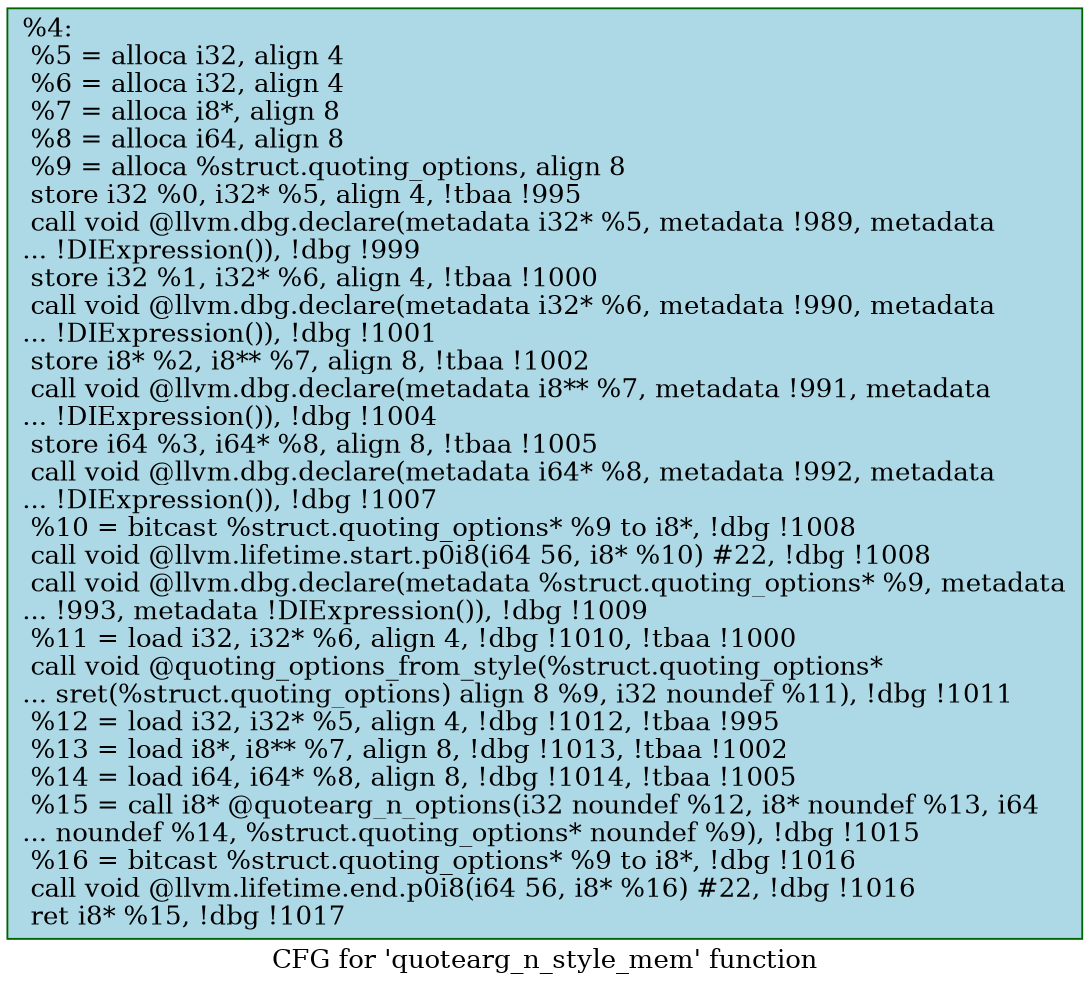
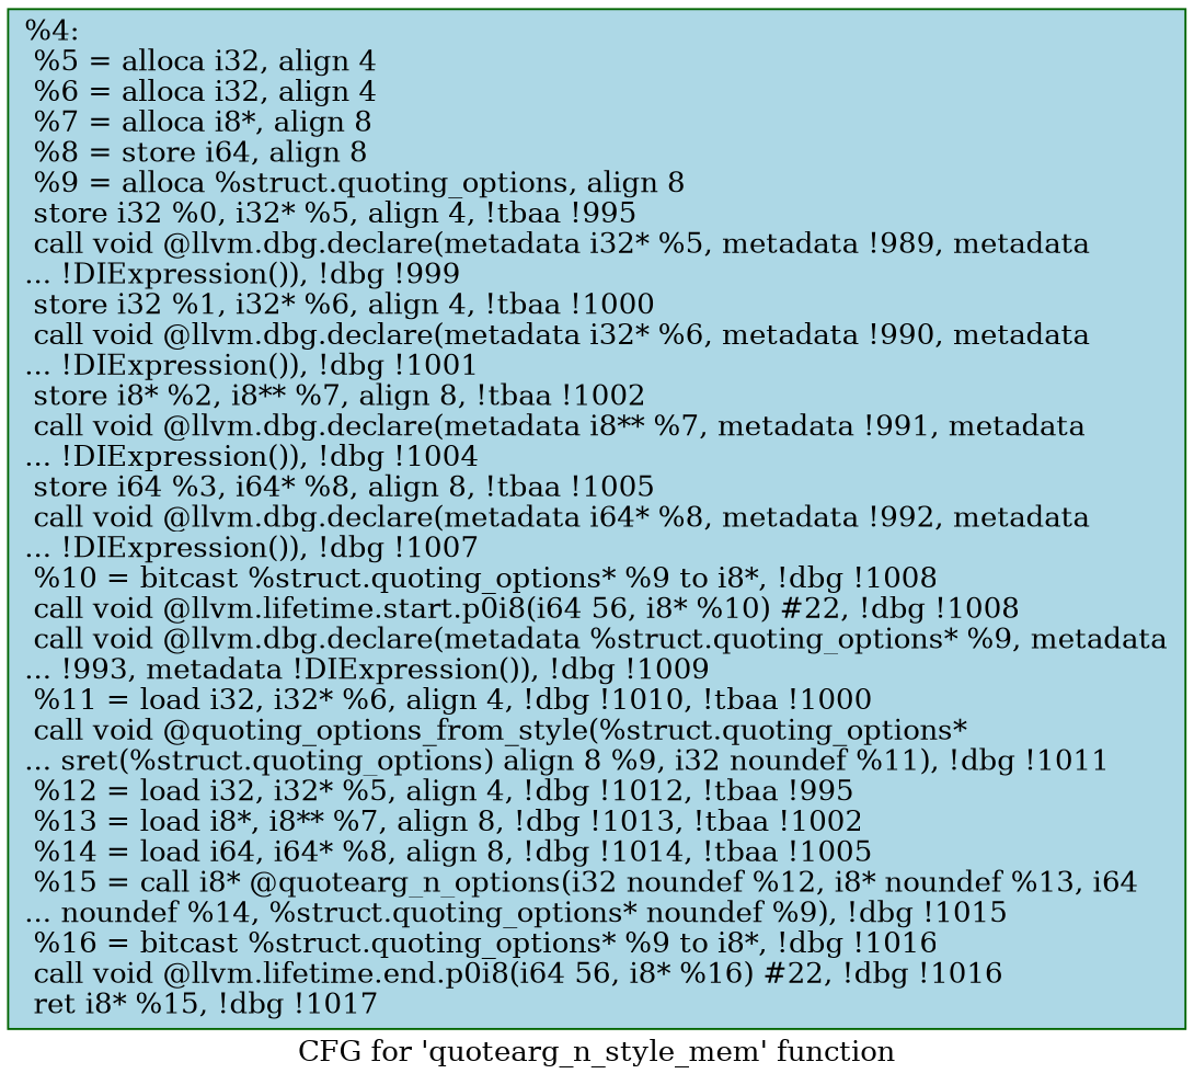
  digraph {
    label="CFG for 'quotearg_n_style_mem' function"
-   n1 [color=darkgreen fillcolor=lightblue label="{%4:\l  %5 = alloca i32, align 4\l  %6 = alloca i32, align 4\l  %7 = alloca i8*, align 8\l  %8 = alloca i64, align 8\l  %9 = alloca %struct.quoting_options, align 8\l  store i32 %0, i32* %5, align 4, !tbaa !995\l  call void @llvm.dbg.declare(metadata i32* %5, metadata !989, metadata\l... !DIExpression()), !dbg !999\l  store i32 %1, i32* %6, align 4, !tbaa !1000\l  call void @llvm.dbg.declare(metadata i32* %6, metadata !990, metadata\l... !DIExpression()), !dbg !1001\l  store i8* %2, i8** %7, align 8, !tbaa !1002\l  call void @llvm.dbg.declare(metadata i8** %7, metadata !991, metadata\l... !DIExpression()), !dbg !1004\l  store i64 %3, i64* %8, align 8, !tbaa !1005\l  call void @llvm.dbg.declare(metadata i64* %8, metadata !992, metadata\l... !DIExpression()), !dbg !1007\l  %10 = bitcast %struct.quoting_options* %9 to i8*, !dbg !1008\l  call void @llvm.lifetime.start.p0i8(i64 56, i8* %10) #22, !dbg !1008\l  call void @llvm.dbg.declare(metadata %struct.quoting_options* %9, metadata\l... !993, metadata !DIExpression()), !dbg !1009\l  %11 = load i32, i32* %6, align 4, !dbg !1010, !tbaa !1000\l  call void @quoting_options_from_style(%struct.quoting_options*\l... sret(%struct.quoting_options) align 8 %9, i32 noundef %11), !dbg !1011\l  %12 = load i32, i32* %5, align 4, !dbg !1012, !tbaa !995\l  %13 = load i8*, i8** %7, align 8, !dbg !1013, !tbaa !1002\l  %14 = load i64, i64* %8, align 8, !dbg !1014, !tbaa !1005\l  %15 = call i8* @quotearg_n_options(i32 noundef %12, i8* noundef %13, i64\l... noundef %14, %struct.quoting_options* noundef %9), !dbg !1015\l  %16 = bitcast %struct.quoting_options* %9 to i8*, !dbg !1016\l  call void @llvm.lifetime.end.p0i8(i64 56, i8* %16) #22, !dbg !1016\l  ret i8* %15, !dbg !1017\l}" shape=record style=filled]
+   n1 [color=darkgreen fillcolor=lightblue label="{%4:\l  %5 = alloca i32, align 4\l  %6 = alloca i32, align 4\l  %7 = alloca i8*, align 8\l  %8 = store i64, align 8\l  %9 = alloca %struct.quoting_options, align 8\l  store i32 %0, i32* %5, align 4, !tbaa !995\l  call void @llvm.dbg.declare(metadata i32* %5, metadata !989, metadata\l... !DIExpression()), !dbg !999\l  store i32 %1, i32* %6, align 4, !tbaa !1000\l  call void @llvm.dbg.declare(metadata i32* %6, metadata !990, metadata\l... !DIExpression()), !dbg !1001\l  store i8* %2, i8** %7, align 8, !tbaa !1002\l  call void @llvm.dbg.declare(metadata i8** %7, metadata !991, metadata\l... !DIExpression()), !dbg !1004\l  store i64 %3, i64* %8, align 8, !tbaa !1005\l  call void @llvm.dbg.declare(metadata i64* %8, metadata !992, metadata\l... !DIExpression()), !dbg !1007\l  %10 = bitcast %struct.quoting_options* %9 to i8*, !dbg !1008\l  call void @llvm.lifetime.start.p0i8(i64 56, i8* %10) #22, !dbg !1008\l  call void @llvm.dbg.declare(metadata %struct.quoting_options* %9, metadata\l... !993, metadata !DIExpression()), !dbg !1009\l  %11 = load i32, i32* %6, align 4, !dbg !1010, !tbaa !1000\l  call void @quoting_options_from_style(%struct.quoting_options*\l... sret(%struct.quoting_options) align 8 %9, i32 noundef %11), !dbg !1011\l  %12 = load i32, i32* %5, align 4, !dbg !1012, !tbaa !995\l  %13 = load i8*, i8** %7, align 8, !dbg !1013, !tbaa !1002\l  %14 = load i64, i64* %8, align 8, !dbg !1014, !tbaa !1005\l  %15 = call i8* @quotearg_n_options(i32 noundef %12, i8* noundef %13, i64\l... noundef %14, %struct.quoting_options* noundef %9), !dbg !1015\l  %16 = bitcast %struct.quoting_options* %9 to i8*, !dbg !1016\l  call void @llvm.lifetime.end.p0i8(i64 56, i8* %16) #22, !dbg !1016\l  ret i8* %15, !dbg !1017\l}" shape=record style=filled]
  }
